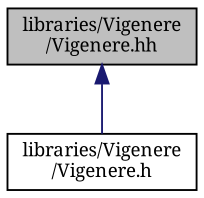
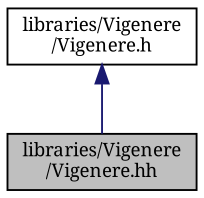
  digraph {
    fontname="Noto Serif"
    node [color=black fontname="Noto Serif" fontsize=10 shape=record style=filled]
    n1 [fillcolor=grey75 fontcolor=black height=0.2 label="libraries/Vigenere\l/Vigenere.hh" width=0.4]
    n2 [fillcolor=white height=0.2 label="libraries/Vigenere\l/Vigenere.h" width=0.4]
-   n1 -> n2 [color=midnightblue dir=back fontname="Noto Serif" fontsize=10 labelfontname=Helvetica labelfontsize=10 style=solid]
+   n2 -> n1 [color=midnightblue dir=back fontname="Noto Serif" fontsize=10 labelfontname=Helvetica labelfontsize=10 style=solid]
  }
